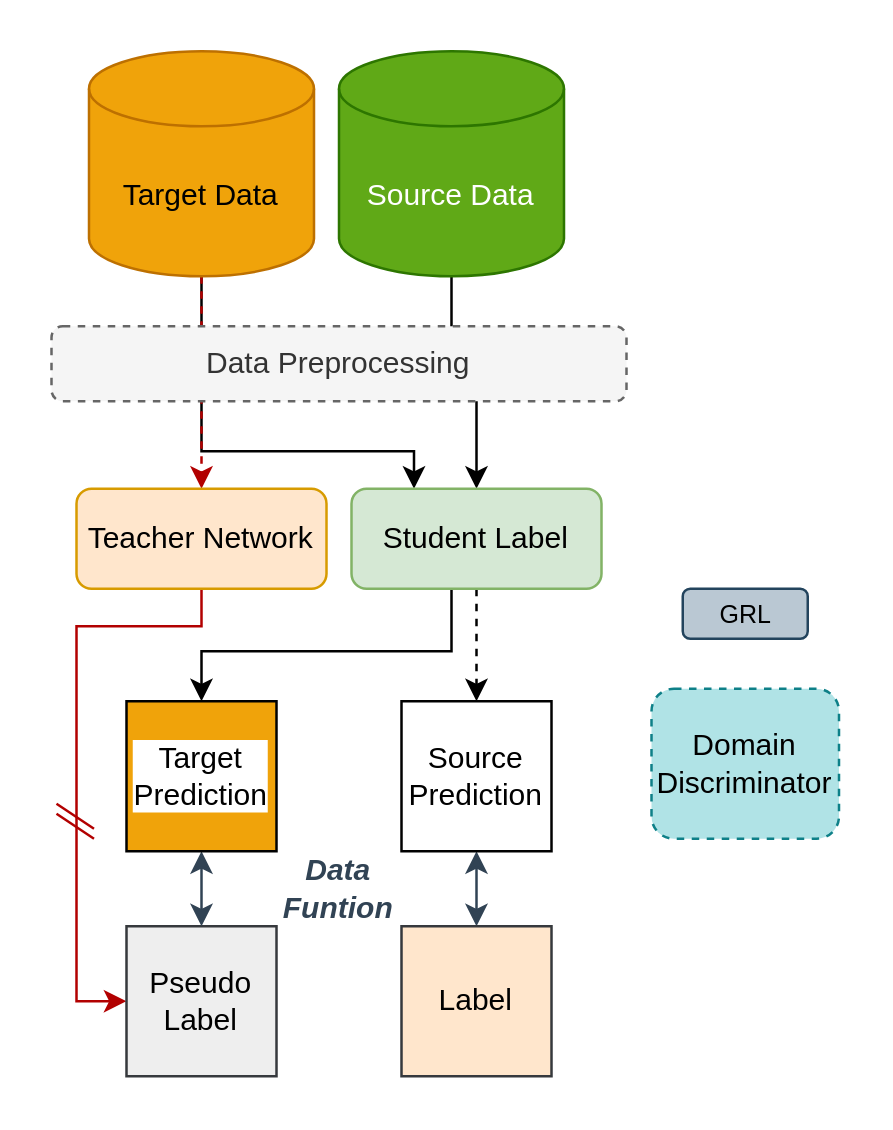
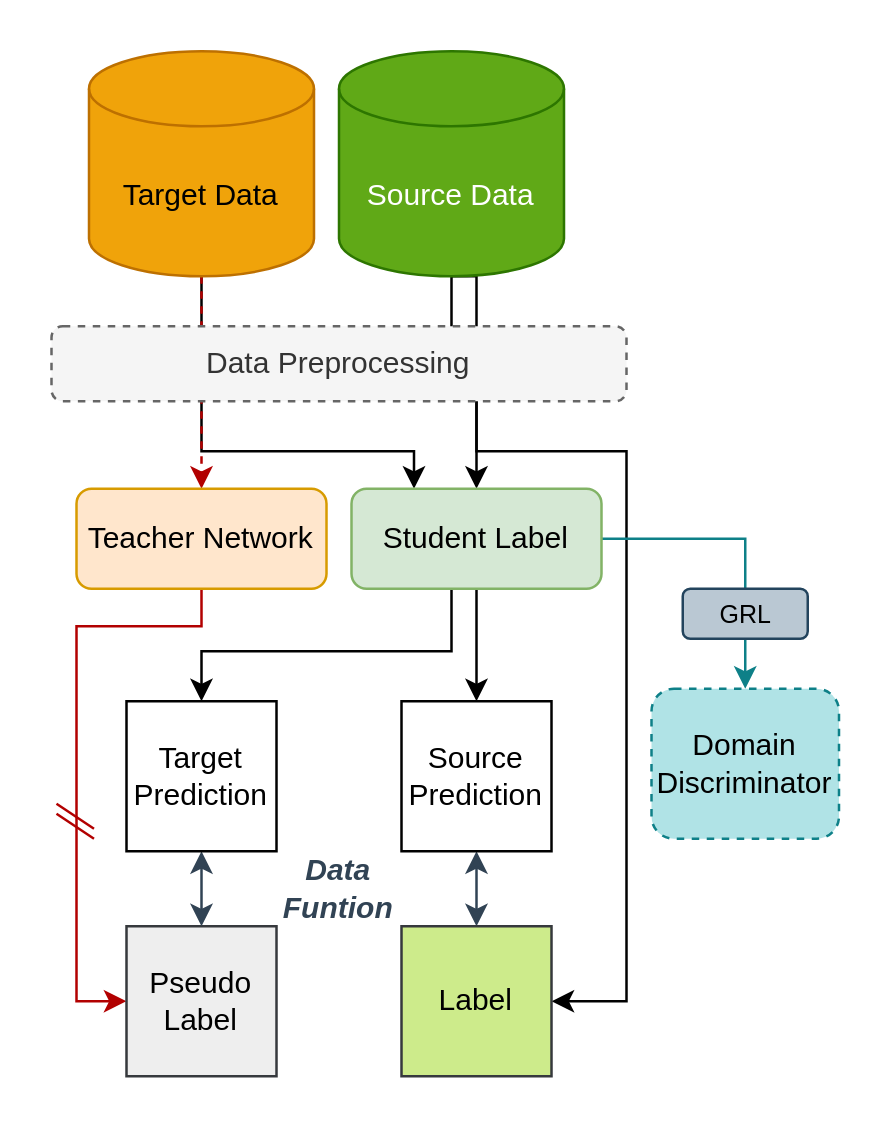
  <mxCell id="0" />
  <mxCell id="1" parent="0" />
  <mxCell id="2" value="&lt;font style=&quot;color: rgb(49, 67, 84);&quot;&gt;&lt;b style=&quot;&quot;&gt;&lt;i style=&quot;&quot;&gt;Data Funtion&lt;/i&gt;&lt;/b&gt;&lt;/font&gt;" style="text;html=1;align=center;verticalAlign=middle;whiteSpace=wrap;rounded=0;" parent="1" vertex="1"><mxGeometry x="105" y="340" width="60" height="30" as="geometry" /></mxCell>
  <mxCell id="3" style="edgeStyle=orthogonalEdgeStyle;rounded=0;orthogonalLoop=1;jettySize=auto;html=1;exitX=0.5;exitY=1;exitDx=0;exitDy=0;exitPerimeter=0;entryX=0.5;entryY=0;entryDx=0;entryDy=0;" parent="1" source="5" target="13" edge="1"><mxGeometry relative="1" as="geometry" /></mxCell>
+ <mxCell id="4" style="edgeStyle=orthogonalEdgeStyle;rounded=0;orthogonalLoop=1;jettySize=auto;html=1;exitX=0.5;exitY=1;exitDx=0;exitDy=0;exitPerimeter=0;entryX=1;entryY=0.5;entryDx=0;entryDy=0;" parent="1" source="5" target="24" edge="1"><mxGeometry relative="1" as="geometry"><Array as="points"><mxPoint x="190" y="180" /><mxPoint x="250" y="180" /><mxPoint x="250" y="400" /></Array></mxGeometry></mxCell>
  <mxCell id="5" value="Source Data" style="shape=cylinder3;whiteSpace=wrap;html=1;boundedLbl=1;backgroundOutline=1;size=15;fillColor=#60a917;fontColor=#ffffff;strokeColor=#2D7600;" parent="1" vertex="1"><mxGeometry x="135" y="20" width="90" height="90" as="geometry" /></mxCell>
  <mxCell id="6" style="edgeStyle=orthogonalEdgeStyle;rounded=0;orthogonalLoop=1;jettySize=auto;html=1;exitX=0.5;exitY=1;exitDx=0;exitDy=0;exitPerimeter=0;entryX=0.25;entryY=0;entryDx=0;entryDy=0;" parent="1" source="8" target="13" edge="1"><mxGeometry relative="1" as="geometry"><Array as="points"><mxPoint x="80" y="180" /><mxPoint x="165" y="180" /></Array></mxGeometry></mxCell>
  <mxCell id="7" style="edgeStyle=orthogonalEdgeStyle;rounded=0;orthogonalLoop=1;jettySize=auto;html=1;exitX=0.5;exitY=1;exitDx=0;exitDy=0;exitPerimeter=0;entryX=0.5;entryY=0;entryDx=0;entryDy=0;fillColor=#e51400;strokeColor=#B20000;dashed=1;" parent="1" source="8" target="15" edge="1"><mxGeometry relative="1" as="geometry" /></mxCell>
  <mxCell id="8" value="Target Data" style="shape=cylinder3;whiteSpace=wrap;html=1;boundedLbl=1;backgroundOutline=1;size=15;fillColor=#f0a30a;fontColor=#000000;strokeColor=#BD7000;" parent="1" vertex="1"><mxGeometry x="35" y="20" width="90" height="90" as="geometry" /></mxCell>
  <mxCell id="9" value="Data Preprocessing" style="rounded=1;whiteSpace=wrap;html=1;fillColor=#f5f5f5;fontColor=#333333;strokeColor=#666666;dashed=1;" parent="1" vertex="1"><mxGeometry x="20" y="130" width="230" height="30" as="geometry" /></mxCell>
- <mxCell id="10" style="edgeStyle=orthogonalEdgeStyle;rounded=0;orthogonalLoop=1;jettySize=auto;html=1;exitX=0.5;exitY=1;exitDx=0;exitDy=0;entryX=0.5;entryY=0;entryDx=0;entryDy=0;dashed=1;" parent="1" source="13" target="21" edge="1"><mxGeometry relative="1" as="geometry" /></mxCell>
+ <mxCell id="10" style="edgeStyle=orthogonalEdgeStyle;rounded=0;orthogonalLoop=1;jettySize=auto;html=1;exitX=0.5;exitY=1;exitDx=0;exitDy=0;entryX=0.5;entryY=0;entryDx=0;entryDy=0;" parent="1" source="13" target="21" edge="1"><mxGeometry relative="1" as="geometry" /></mxCell>
  <mxCell id="11" style="edgeStyle=orthogonalEdgeStyle;rounded=0;orthogonalLoop=1;jettySize=auto;html=1;exitX=0.25;exitY=1;exitDx=0;exitDy=0;entryX=0.5;entryY=0;entryDx=0;entryDy=0;" parent="1" source="13" target="23" edge="1"><mxGeometry relative="1" as="geometry"><Array as="points"><mxPoint x="180" y="260" /><mxPoint x="80" y="260" /></Array></mxGeometry></mxCell>
+ <mxCell id="12" style="edgeStyle=orthogonalEdgeStyle;rounded=0;orthogonalLoop=1;jettySize=auto;html=1;exitX=1;exitY=0.5;exitDx=0;exitDy=0;entryX=0.5;entryY=0;entryDx=0;entryDy=0;fillColor=#b0e3e6;strokeColor=#0e8088;" parent="1" source="13" target="25" edge="1"><mxGeometry relative="1" as="geometry" /></mxCell>
  <mxCell id="13" value="Student Label" style="rounded=1;whiteSpace=wrap;html=1;fillColor=#d5e8d4;strokeColor=#82b366;" parent="1" vertex="1"><mxGeometry x="140" y="195" width="100" height="40" as="geometry" /></mxCell>
  <mxCell id="14" style="edgeStyle=orthogonalEdgeStyle;rounded=0;orthogonalLoop=1;jettySize=auto;html=1;exitX=0.5;exitY=1;exitDx=0;exitDy=0;entryX=0;entryY=0.5;entryDx=0;entryDy=0;fillColor=#e51400;strokeColor=#B20000;" parent="1" source="15" target="16" edge="1"><mxGeometry relative="1" as="geometry"><Array as="points"><mxPoint x="80" y="250" /><mxPoint x="30" y="250" /><mxPoint x="30" y="400" /></Array></mxGeometry></mxCell>
  <mxCell id="15" value="Teacher Network" style="rounded=1;whiteSpace=wrap;html=1;fillColor=#ffe6cc;strokeColor=#d79b00;" parent="1" vertex="1"><mxGeometry x="30" y="195" width="100" height="40" as="geometry" /></mxCell>
  <mxCell id="16" value="&lt;div&gt;Pseudo&lt;/div&gt;&lt;div&gt;Label&lt;/div&gt;" style="rounded=0;whiteSpace=wrap;html=1;aspect=fixed;fillColor=#eeeeee;strokeColor=#36393d;" parent="1" vertex="1"><mxGeometry x="50" y="370" width="60" height="60" as="geometry" /></mxCell>
  <mxCell id="17" value="" style="group;rotation=90;" parent="1" vertex="1" connectable="0"><mxGeometry x="22" y="320" width="14" height="15" as="geometry" /></mxCell>
  <mxCell id="18" value="" style="endArrow=none;html=1;rounded=0;fillColor=#e51400;strokeColor=#B20000;" parent="17" edge="1"><mxGeometry width="50" height="50" relative="1" as="geometry"><mxPoint y="1" as="sourcePoint" /><mxPoint x="15" y="11" as="targetPoint" /></mxGeometry></mxCell>
  <mxCell id="19" value="" style="endArrow=none;html=1;rounded=0;fillColor=#e51400;strokeColor=#B20000;" parent="17" edge="1"><mxGeometry width="50" height="50" relative="1" as="geometry"><mxPoint y="5" as="sourcePoint" /><mxPoint x="15" y="15" as="targetPoint" /></mxGeometry></mxCell>
  <mxCell id="20" style="edgeStyle=orthogonalEdgeStyle;rounded=0;orthogonalLoop=1;jettySize=auto;html=1;exitX=0.5;exitY=1;exitDx=0;exitDy=0;entryX=0.5;entryY=0;entryDx=0;entryDy=0;startArrow=classic;startFill=1;fillColor=#647687;strokeColor=#314354;" parent="1" source="21" target="24" edge="1"><mxGeometry relative="1" as="geometry" /></mxCell>
  <mxCell id="21" value="&lt;div&gt;Source&lt;/div&gt;&lt;div&gt;Prediction&lt;/div&gt;" style="rounded=0;whiteSpace=wrap;html=1;aspect=fixed;labelBackgroundColor=default;fillStyle=solid;" parent="1" vertex="1"><mxGeometry x="160" y="280" width="60" height="60" as="geometry" /></mxCell>
  <mxCell id="22" style="edgeStyle=orthogonalEdgeStyle;rounded=0;orthogonalLoop=1;jettySize=auto;html=1;exitX=0.5;exitY=1;exitDx=0;exitDy=0;entryX=0.5;entryY=0;entryDx=0;entryDy=0;startArrow=classic;startFill=1;fillColor=#647687;strokeColor=#314354;" parent="1" source="23" target="16" edge="1"><mxGeometry relative="1" as="geometry" /></mxCell>
- <mxCell id="23" value="&lt;div&gt;Target&lt;/div&gt;&lt;div&gt;Prediction&lt;/div&gt;" style="rounded=0;whiteSpace=wrap;html=1;aspect=fixed;labelBackgroundColor=default;fillStyle=solid;fillColor=#f0a30a;" parent="1" vertex="1"><mxGeometry x="50" y="280" width="60" height="60" as="geometry" /></mxCell>
- <mxCell id="24" value="&lt;div&gt;Label&lt;/div&gt;" style="rounded=0;whiteSpace=wrap;html=1;aspect=fixed;fillColor=#ffe6cc;strokeColor=#36393d;" parent="1" vertex="1"><mxGeometry x="160" y="370" width="60" height="60" as="geometry" /></mxCell>
+ <mxCell id="23" value="&lt;div&gt;Target&lt;/div&gt;&lt;div&gt;Prediction&lt;/div&gt;" style="rounded=0;whiteSpace=wrap;html=1;aspect=fixed;labelBackgroundColor=default;fillStyle=solid;" parent="1" vertex="1"><mxGeometry x="50" y="280" width="60" height="60" as="geometry" /></mxCell>
+ <mxCell id="24" value="&lt;div&gt;Label&lt;/div&gt;" style="rounded=0;whiteSpace=wrap;html=1;aspect=fixed;fillColor=#cdeb8b;strokeColor=#36393d;" parent="1" vertex="1"><mxGeometry x="160" y="370" width="60" height="60" as="geometry" /></mxCell>
  <mxCell id="25" value="&lt;div&gt;Domain&lt;/div&gt;Discriminator" style="rounded=1;whiteSpace=wrap;html=1;fillColor=#b0e3e6;strokeColor=#0e8088;dashed=1;" parent="1" vertex="1"><mxGeometry x="260" y="275" width="75" height="60" as="geometry" /></mxCell>
  <mxCell id="26" value="&lt;font style=&quot;font-size: 10px;&quot;&gt;GRL&lt;/font&gt;" style="rounded=1;whiteSpace=wrap;html=1;fillColor=#bac8d3;strokeColor=#23445d;verticalAlign=middle;" parent="1" vertex="1"><mxGeometry x="272.5" y="235" width="50" height="20" as="geometry" /></mxCell>
